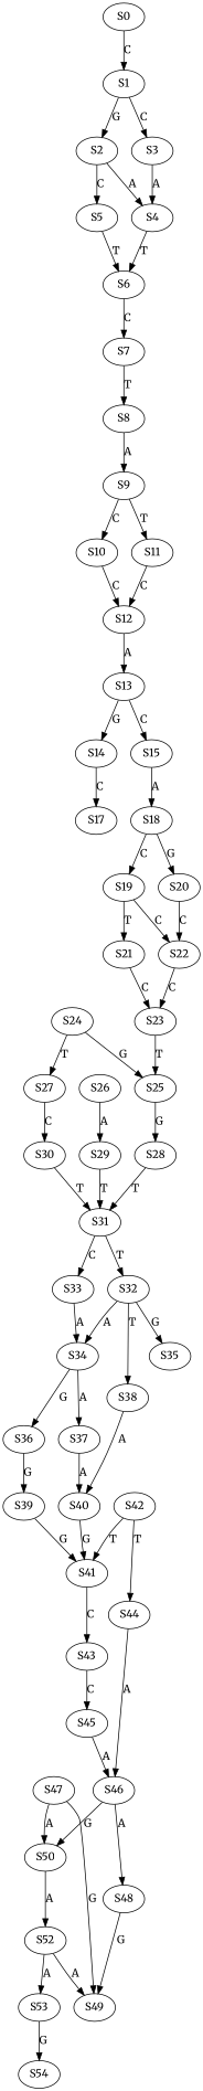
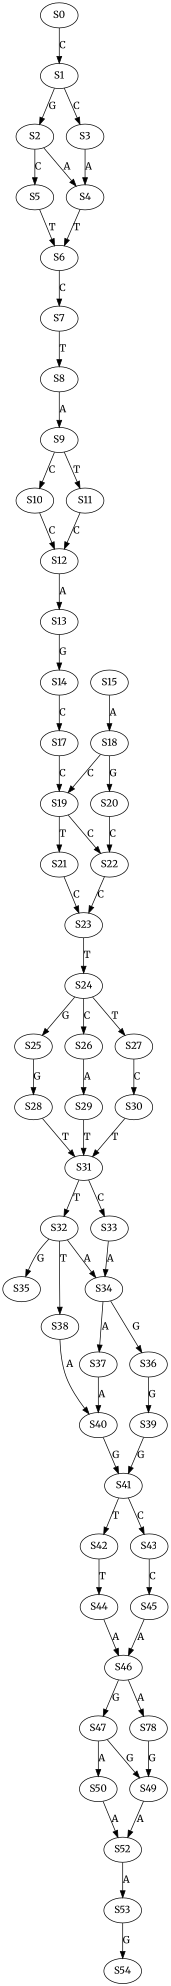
  strict digraph {
    fontname=Merriweather
    node [fontname=Merriweather]
    edge [fontname=Merriweather]
    S0
    S1
    S2
    S3
    S4
    S5
    S6
    S7
    S8
    S9
    S10
    S11
    S12
    S13
    S14
    S15
    S17
    S18
    S19
    S20
    S21
    S22
    S23
    S24
    S25
    S26
    S27
    S28
    S29
    S30
    S31
    S32
    S33
    S34
    S35
    S38
    S36
    S37
    S39
    S40
    S41
    S42
    S43
    S44
    S45
    S46
    S47
-   S48
+   S48 [label=S78]
    S49
    S50
    S52
    S53
    S54
    S0 -> S1 [label=C]
    S1 -> S2 [label=G]
    S1 -> S3 [label=C]
    S2 -> S4 [label=A]
    S2 -> S5 [label=C]
    S3 -> S4 [label=A]
    S4 -> S6 [label=T]
    S5 -> S6 [label=T]
    S6 -> S7 [label=C]
    S7 -> S8 [label=T]
    S8 -> S9 [label=A]
    S9 -> S10 [label=C]
    S9 -> S11 [label=T]
    S10 -> S12 [label=C]
    S11 -> S12 [label=C]
    S12 -> S13 [label=A]
    S13 -> S14 [label=G]
-   S13 -> S15 [label=C]
    S14 -> S17 [label=C]
    S15 -> S18 [label=A]
+   S17 -> S19 [label=C]
    S18 -> S19 [label=C]
    S18 -> S20 [label=G]
    S19 -> S21 [label=T]
    S19 -> S22 [label=C]
    S20 -> S22 [label=C]
    S21 -> S23 [label=C]
    S22 -> S23 [label=C]
-   S23 -> S25 [label=T]
+   S23 -> S24 [label=T]
    S24 -> S25 [label=G]
+   S24 -> S26 [label=C]
    S24 -> S27 [label=T]
    S25 -> S28 [label=G]
    S26 -> S29 [label=A]
    S27 -> S30 [label=C]
    S28 -> S31 [label=T]
    S29 -> S31 [label=T]
    S30 -> S31 [label=T]
    S31 -> S32 [label=T]
    S31 -> S33 [label=C]
    S32 -> S34 [label=A]
    S32 -> S35 [label=G]
    S32 -> S38 [label=T]
    S33 -> S34 [label=A]
    S34 -> S36 [label=G]
    S34 -> S37 [label=A]
    S38 -> S40 [label=A]
    S36 -> S39 [label=G]
    S37 -> S40 [label=A]
    S39 -> S41 [label=G]
    S40 -> S41 [label=G]
-   S42 -> S41 [label=T]
+   S41 -> S42 [label=T]
    S41 -> S43 [label=C]
    S42 -> S44 [label=T]
    S43 -> S45 [label=C]
    S44 -> S46 [label=A]
    S45 -> S46 [label=A]
-   S46 -> S50 [label=G]
+   S46 -> S47 [label=G]
    S46 -> S48 [label=A]
    S47 -> S49 [label=G]
    S47 -> S50 [label=A]
    S48 -> S49 [label=G]
-   S52 -> S49 [label=A]
+   S49 -> S52 [label=A]
    S50 -> S52 [label=A]
    S52 -> S53 [label=A]
    S53 -> S54 [label=G]
  }
